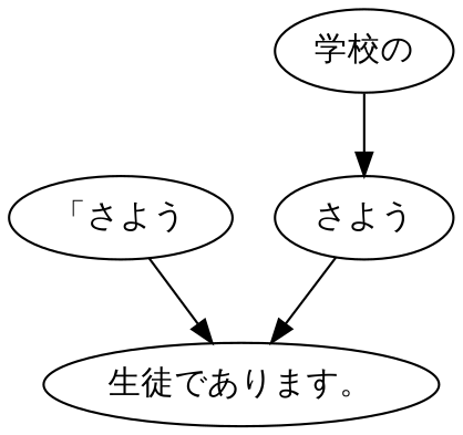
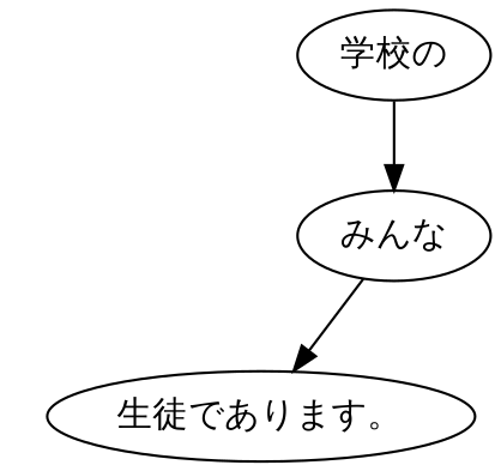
  digraph {
    fontname="DejaVu Sans"
    node [fontname="DejaVu Sans"]
    edge [fontname="DejaVu Sans"]
-   n1 [label="「さよう"]
    n2 [label="生徒であります。"]
-   n3 [label="さよう"]
+   n3 [label="みんな"]
    n4 [label="学校の"]
-   n1 -> n2
    n3 -> n2
    n4 -> n3
  }
